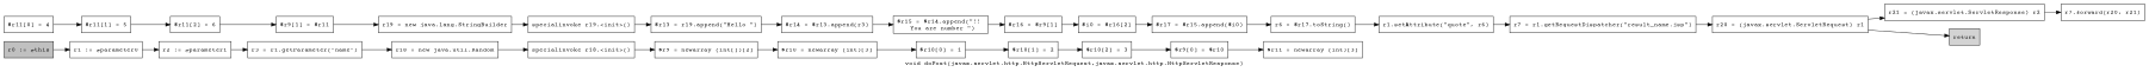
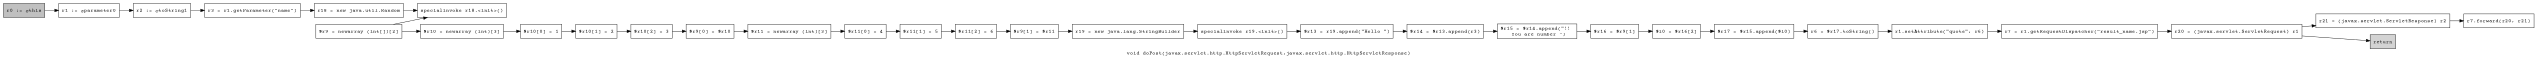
  digraph {
    fontname="Courier Prime"
    label="void doPost(javax.servlet.http.HttpServletRequest,javax.servlet.http.HttpServletResponse)"
    rankdir=LR
    node [fontname="Courier Prime" shape=box]
    edge [fontname="Courier Prime"]
    n1 [fillcolor=gray label="r0 := @this" style=filled]
    n2 [label="r1 := @parameter0"]
-   n3 [label="r2 := @parameter1"]
+   n3 [label="r2 := @toString1"]
    n4 [label="r3 = r1.getParameter(\"name\")"]
    n5 [label="r18 = new java.util.Random"]
    n6 [label="specialinvoke r18.<init>()"]
    n7 [label="$r9 = newarray (int[])[2]"]
    n8 [label="$r10 = newarray (int)[3]"]
    n9 [label="$r10[0] = 1"]
    n10 [label="$r10[1] = 2"]
    n11 [label="$r10[2] = 3"]
    n12 [label="$r9[0] = $r10"]
    n13 [label="$r11 = newarray (int)[3]"]
    n14 [label="$r11[0] = 4"]
    n15 [label="$r11[1] = 5"]
    n16 [label="$r11[2] = 6"]
    n17 [label="$r9[1] = $r11"]
    n18 [label="r19 = new java.lang.StringBuilder"]
    n19 [label="specialinvoke r19.<init>()"]
    n20 [label="$r13 = r19.append(\"Hello \")"]
    n21 [label="$r14 = $r13.append(r3)"]
    n22 [label="$r15 = $r14.append(\"!! \n You are number \")"]
    n23 [label="$r16 = $r9[1]"]
    n24 [label="$i0 = $r16[2]"]
    n25 [label="$r17 = $r15.append($i0)"]
    n26 [label="r6 = $r17.toString()"]
    n27 [label="r1.setAttribute(\"quote\", r6)"]
    n28 [label="r7 = r1.getRequestDispatcher(\"result_name.jsp\")"]
    n29 [label="r20 = (javax.servlet.ServletRequest) r1"]
    n30 [label="r21 = (javax.servlet.ServletResponse) r2"]
    n31 [fillcolor=lightgray label=return style=filled]
    n32 [label="r7.forward(r20, r21)"]
    n1 -> n2
    n2 -> n3
    n3 -> n4
    n4 -> n5
    n5 -> n6
-   n6 -> n7
+   n7 -> n6
    n7 -> n8
    n8 -> n9
    n9 -> n10
    n10 -> n11
    n11 -> n12
    n12 -> n13
+   n13 -> n14
    n14 -> n15
    n15 -> n16
    n16 -> n17
    n17 -> n18
    n18 -> n19
    n19 -> n20
    n20 -> n21
    n21 -> n22
    n22 -> n23
    n23 -> n24
    n24 -> n25
    n25 -> n26
    n26 -> n27
    n27 -> n28
    n28 -> n29
    n29 -> n30
    n29 -> n31
    n30 -> n32
  }
